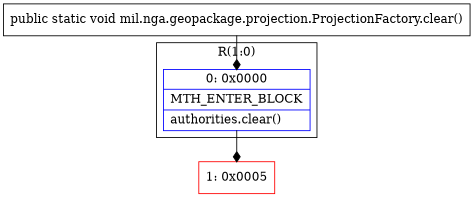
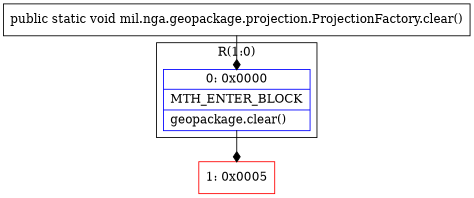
  digraph {
    node [shape=record]
    edge [arrowhead=diamond]
-   n1 [color=blue label="{0\:\ 0x0000|MTH_ENTER_BLOCK\l|authorities.clear()\l}"]
+   n1 [color=blue label="{0\:\ 0x0000|MTH_ENTER_BLOCK\l|geopackage.clear()\l}"]
    n2 [color=red label="{1\:\ 0x0005}"]
    n3 [label="{public static void mil.nga.geopackage.projection.ProjectionFactory.clear() }"]
    subgraph cluster_1 {
      label="R(1:0)"
      n1
    }
    n1 -> n2
    n3 -> n1
  }
